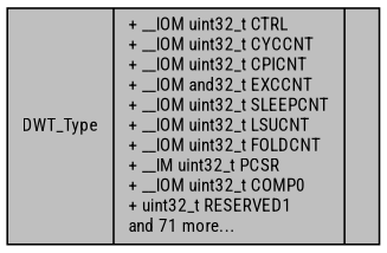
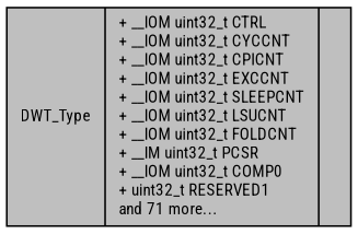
  digraph {
    rankdir=LR
    fontname="Roboto Condensed"
-   n1 [color=black fillcolor=grey75 fontcolor=black fontname="Roboto Condensed" fontsize=10 height=0.2 label="{DWT_Type\n|+ __IOM uint32_t CTRL\l+ __IOM uint32_t CYCCNT\l+ __IOM uint32_t CPICNT\l+ __IOM and32_t EXCCNT\l+ __IOM uint32_t SLEEPCNT\l+ __IOM uint32_t LSUCNT\l+ __IOM uint32_t FOLDCNT\l+ __IM uint32_t PCSR\l+ __IOM uint32_t COMP0\l+ uint32_t RESERVED1\land 71 more...\l|}" shape=record style=filled width=0.4]
+   n1 [color=black fillcolor=grey75 fontcolor=black fontname="Roboto Condensed" fontsize=10 height=0.2 label="{DWT_Type\n|+ __IOM uint32_t CTRL\l+ __IOM uint32_t CYCCNT\l+ __IOM uint32_t CPICNT\l+ __IOM uint32_t EXCCNT\l+ __IOM uint32_t SLEEPCNT\l+ __IOM uint32_t LSUCNT\l+ __IOM uint32_t FOLDCNT\l+ __IM uint32_t PCSR\l+ __IOM uint32_t COMP0\l+ uint32_t RESERVED1\land 71 more...\l|}" shape=record style=filled width=0.4]
  }
